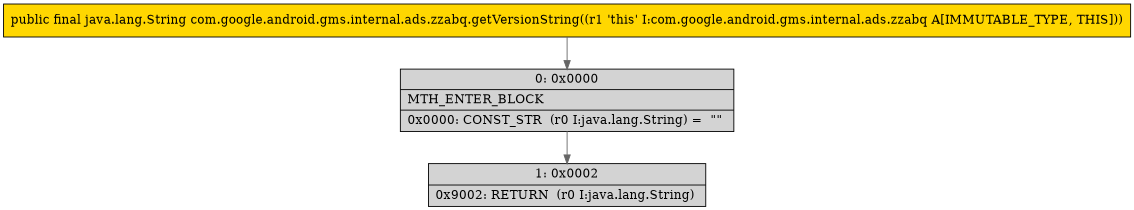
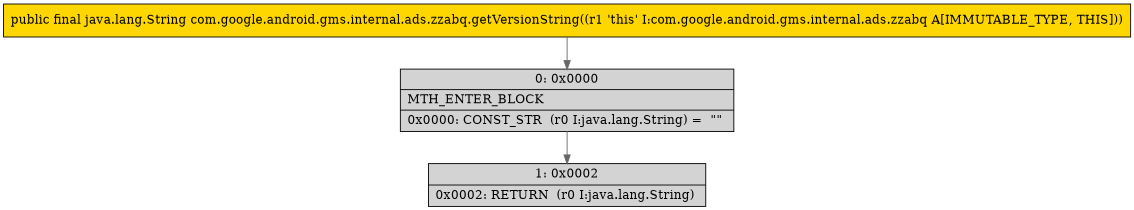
  digraph {
    node [shape=record style=filled fillcolor=lightgrey]
    edge [color=gray40]
    n1 [label="{0\:\ 0x0000|MTH_ENTER_BLOCK\l|0x0000: CONST_STR  (r0 I:java.lang.String) =  \"\" \l}"]
-   n2 [label="{1\:\ 0x0002|0x9002: RETURN  (r0 I:java.lang.String) \l}"]
+   n2 [label="{1\:\ 0x0002|0x0002: RETURN  (r0 I:java.lang.String) \l}"]
    n3 [label="{public final java.lang.String com.google.android.gms.internal.ads.zzabq.getVersionString((r1 'this' I:com.google.android.gms.internal.ads.zzabq A[IMMUTABLE_TYPE, THIS])) }" fillcolor=gold]
    n1 -> n2
    n3 -> n1
  }
